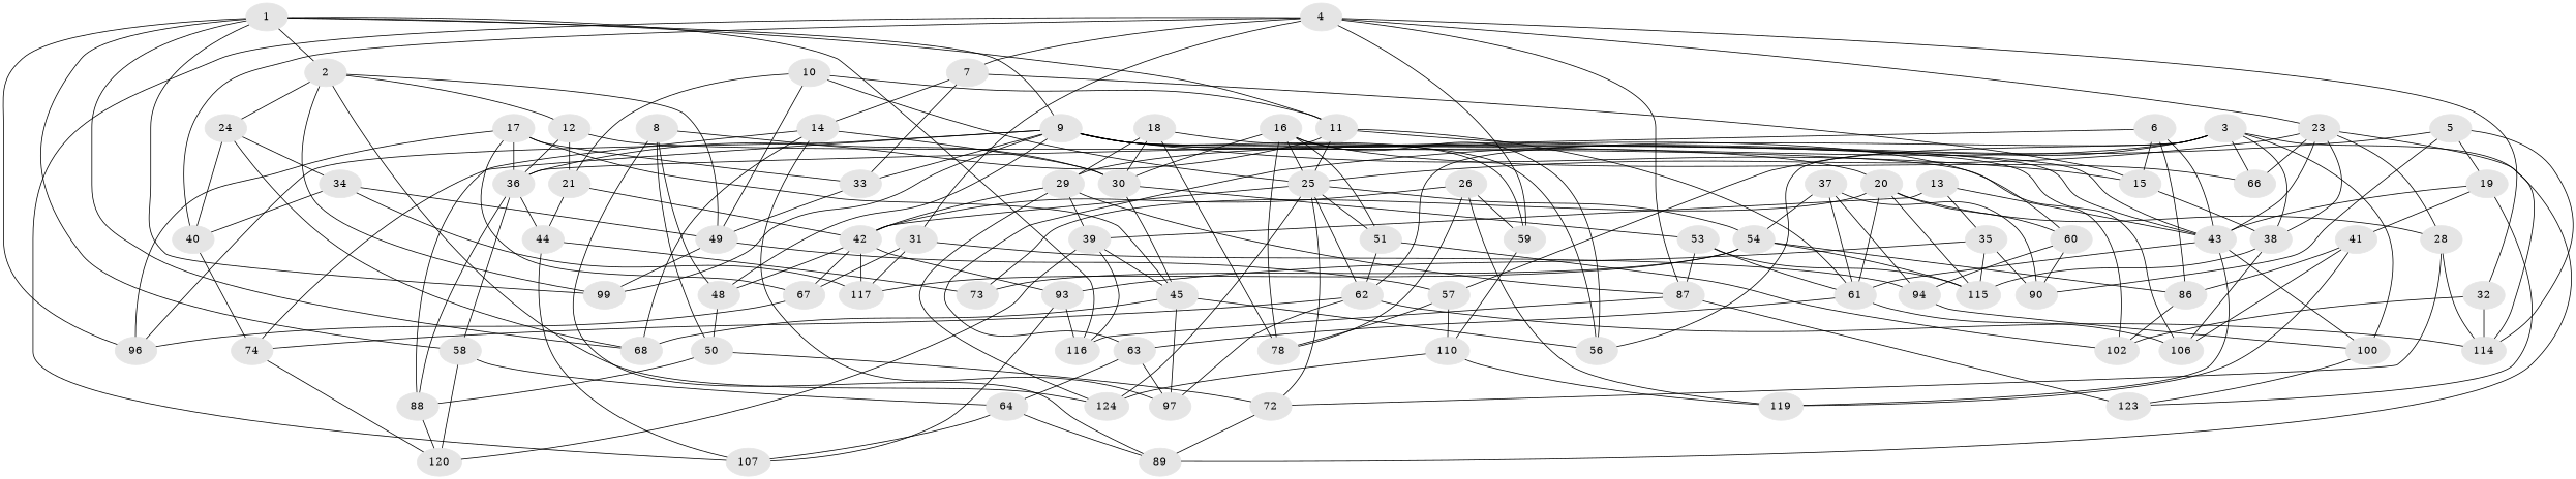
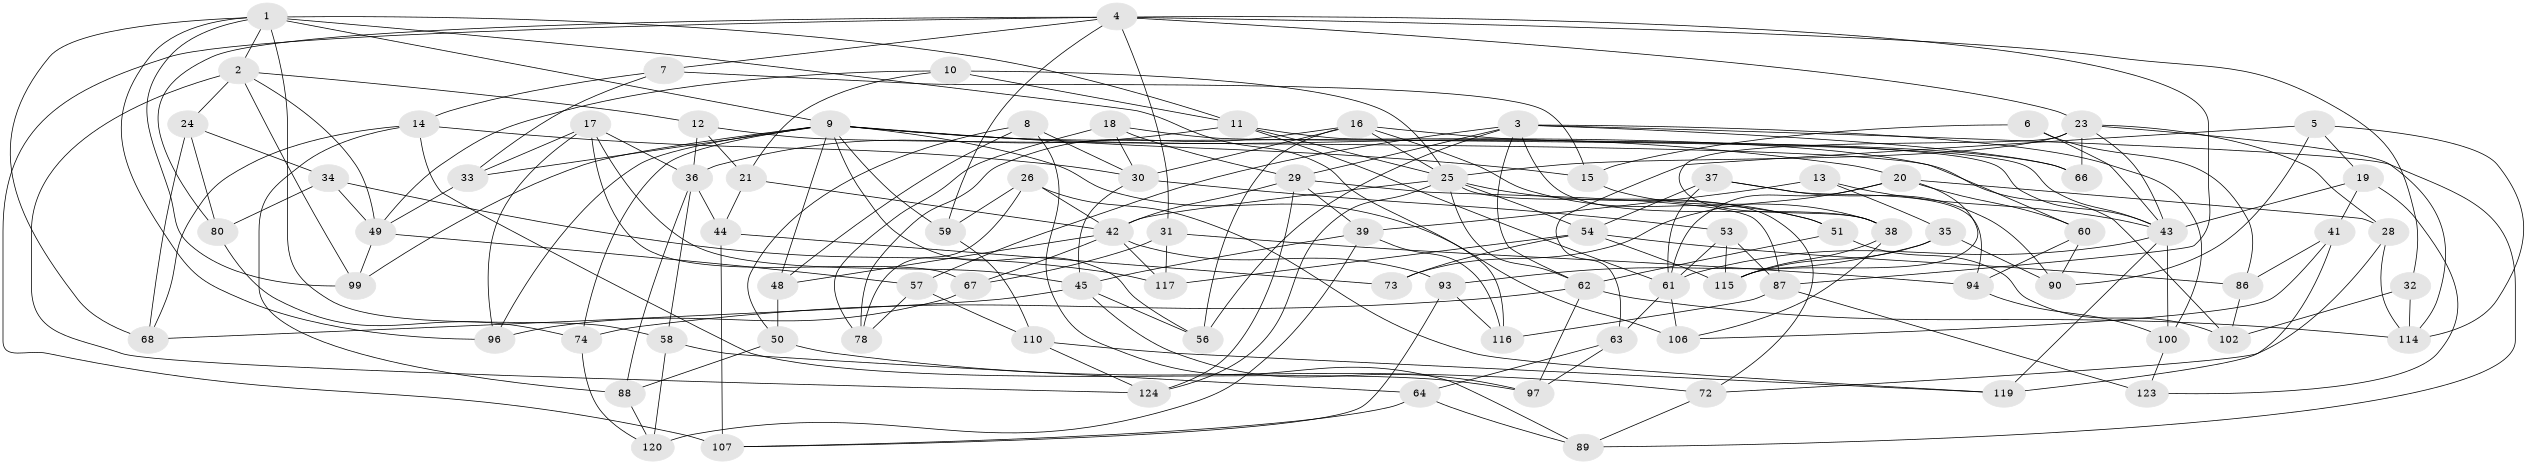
  graph {
    node [color=gray90 style=filled]
    1 [super="+101+125"]
    2 [super="+81"]
    9 [super="+47+22"]
    11 [super="+108"]
    58
    68
    96
    99
    116
    12
    24
    49 [super="+70"]
    124
    56
    59
    15
    33
    48
    20 [super="+82"]
    60
    74
    106
    36 [super="+46+52"]
    43 [super="+83+75"]
    25 [super="+65+55"]
    61 [super="+95"]
    120
    64
    21
    102
-   40
+   40 [label=80]
    34
    57
    3 [super="+79"]
    29 [super="+121"]
    38 [super="+118"]
    62 [super="+85"]
    66
    89
    100
    87 [super="+105"]
    39 [super="+76"]
    42 [super="+71"]
    115
    78
    110
    114
    97
    123
    4 [super="+122+77"]
    7
    23 [super="+104+112"]
    31
    32
    107
    14 [super="+69"]
    28
    67
    94
    117
    5
    19
    63
    90
    41
    6
    86
    88
    44
    119
    30 [super="+92"]
    45 [super="+84+109"]
    53
    8
    50
    72
    73
    10
    51
    54 [super="+91"]
    13
    35
    93
    16 [super="+27"]
    17 [super="+113"]
    18
    26
    37
    1 -- 2
    1 -- 9
    1 -- 11
    1 -- 58
    1 -- 68
    1 -- 96
    1 -- 99
    1 -- 116
    2 -- 99
    2 -- 12
    2 -- 24
    2 -- 49
    2 -- 124
    9 -- 96
    9 -- 99
    9 -- 56
    9 -- 59
    9 -- 15
    9 -- 33
    9 -- 48
    9 -- 20
    9 -- 60
    9 -- 74
    9 -- 106
    11 -- 36
    11 -- 43
    11 -- 25
    11 -- 61
    58 -- 120
    58 -- 64
    12 -- 36
    12 -- 21
    12 -- 102
    24 -- 68
    24 -- 40
    24 -- 34
    49 -- 99
    49 -- 57
    59 -- 110
    15 -- 38
    33 -- 49
    48 -- 50
    20 -- 60
    20 -- 61
    20 -- 115
    20 -- 28
    20 -- 73
    60 -- 94
    60 -- 90
    74 -- 120
    36 -- 58
    36 -- 88
    36 -- 44
    43 -- 61
    43 -- 100
    43 -- 119
    25 -- 124
    25 -- 62
    25 -- 42
    25 -- 72
    25 -- 51
    25 -- 54
    61 -- 106
    61 -- 63
    64 -- 89
    64 -- 107
    21 -- 42
    21 -- 44
    40 -- 74
    34 -- 49
    34 -- 40
    34 -- 117
    57 -- 78
    57 -- 110
    3 -- 56
    3 -- 57
    3 -- 29
    3 -- 38
    3 -- 62
    3 -- 66
    3 -- 89
    3 -- 100
    29 -- 124
    29 -- 87
    29 -- 39
    29 -- 42
    38 -- 106
    38 -- 115 [weight=2]
    62 -- 74
    62 -- 114
    62 -- 97
    100 -- 123
    87 -- 116
    87 -- 123 [weight=2]
    39 -- 116
    39 -- 120
    39 -- 45
    42 -- 48
    42 -- 67
    42 -- 117
    42 -- 93
    110 -- 124
    110 -- 119
    4 -- 59
    4 -- 40
    4 -- 87
    4 -- 7
    4 -- 23
    4 -- 31
    4 -- 32
    4 -- 107
    7 -- 15
    7 -- 33
    7 -- 14
    23 -- 43
    23 -- 25
    23 -- 38
    23 -- 66 [weight=2]
    23 -- 114
    23 -- 28
    31 -- 67
    31 -- 94
    31 -- 117
    32 -- 102
    32 -- 114
    14 -- 68
    14 -- 97
    14 -- 88
    14 -- 30
    28 -- 114
    28 -- 72
    67 -- 96
    94 -- 100
    5 -- 114
    5 -- 19
    5 -- 63
    5 -- 90
    19 -- 43
    19 -- 123
    19 -- 41
    63 -- 64
    63 -- 97
    41 -- 106
    41 -- 86
    41 -- 119
    6 -- 15
-   6 -- 36
    6 -- 43
    6 -- 86
    86 -- 102
    88 -- 120
    44 -- 107
    44 -- 73
    30 -- 45
    30 -- 53
    45 -- 68
    45 -- 56
    45 -- 97
    53 -- 61
    53 -- 87
    53 -- 115
    8 -- 48
    8 -- 89
    8 -- 30
    8 -- 50
    50 -- 88
    50 -- 72
    72 -- 89
    10 -- 11
    10 -- 49
    10 -- 25
    10 -- 21
    51 -- 102
    51 -- 62
    54 -- 115
    54 -- 117
    54 -- 86
    54 -- 73
    13 -- 43
    13 -- 39 [weight=2]
    13 -- 35
    35 -- 115
    35 -- 90
    35 -- 93
    93 -- 116
    93 -- 107
    16 -- 56
    16 -- 25
    16 -- 66
    16 -- 78
    16 -- 30
    16 -- 51
    17 -- 96
    17 -- 33
    17 -- 36 [weight=2]
    17 -- 67
    17 -- 45
    18 -- 43
    18 -- 29
    18 -- 78
    18 -- 30
    26 -- 59
    26 -- 42
    26 -- 78
    26 -- 119
    37 -- 61
    37 -- 94
    37 -- 90
    37 -- 54
  }
